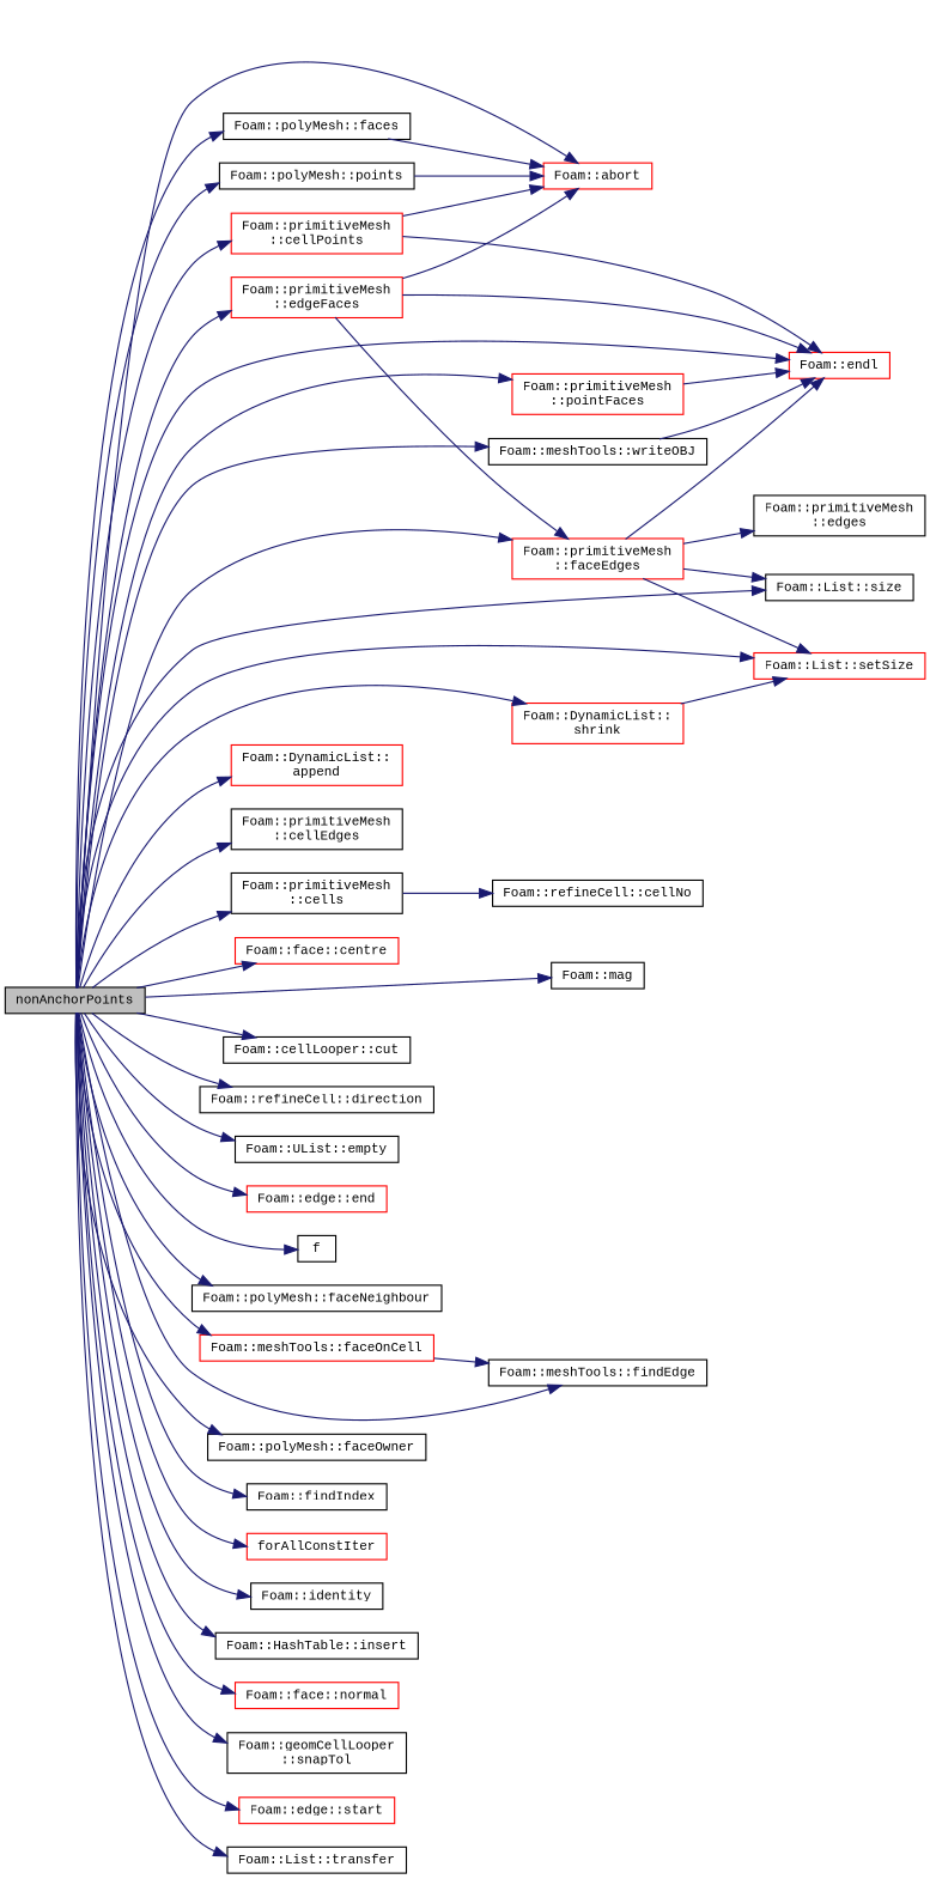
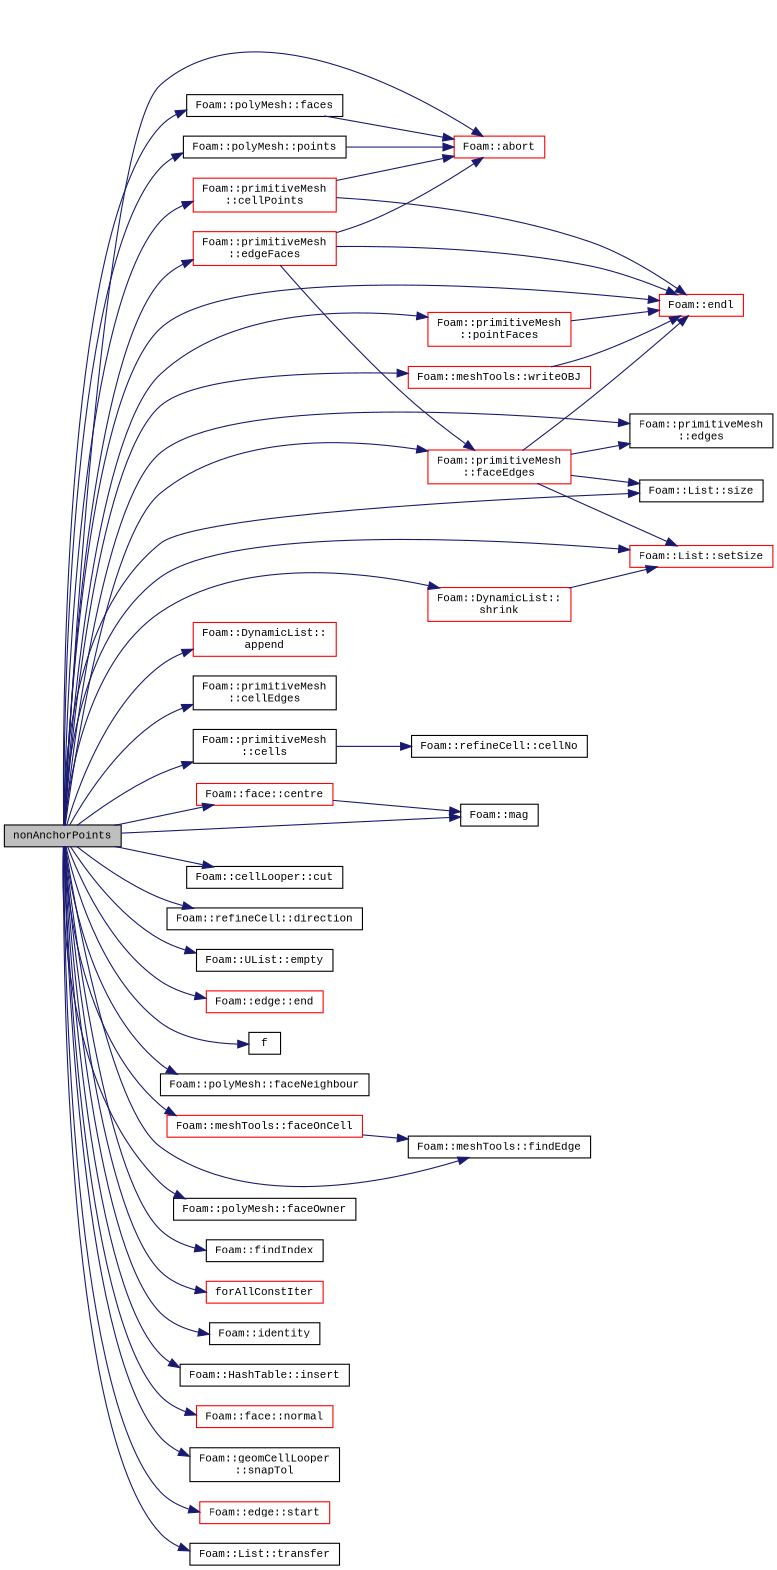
  digraph {
    fontname="Liberation Mono"
    rankdir=LR
    node [color=black fontname="Liberation Mono" fontsize=10 shape=record]
    edge [color=midnightblue fontname="Liberation Mono" fontsize=10 labelfontname=Helvetica labelfontsize=10 style=solid]
    n1 [fillcolor=grey75 fontcolor=black height=0.2 label=nonAnchorPoints style=filled width=0.4]
    n2 [color=red height=0.2 label="Foam::abort" width=0.4]
    n3 [color=red height=0.2 label="Foam::DynamicList::\lappend" width=0.4]
    n4 [height=0.2 label="Foam::primitiveMesh\l::cellEdges" width=0.4]
    n5 [color=red height=0.2 label="Foam::primitiveMesh\l::cellPoints" width=0.4]
    n6 [color=red height=0.2 label="Foam::endl" width=0.4]
    n7 [height=0.2 label="Foam::primitiveMesh\l::cells" width=0.4]
    n8 [color=red height=0.2 label="Foam::face::centre" width=0.4]
    n9 [height=0.2 label="Foam::mag" width=0.4]
    n10 [height=0.2 label="Foam::cellLooper::cut" width=0.4]
    n11 [height=0.2 label="Foam::refineCell::direction" width=0.4]
    n12 [color=red height=0.2 label="Foam::primitiveMesh\l::edgeFaces" width=0.4]
    n13 [color=red height=0.2 label="Foam::primitiveMesh\l::faceEdges" width=0.4]
    n14 [height=0.2 label="Foam::primitiveMesh\l::edges" width=0.4]
    n15 [height=0.2 label="Foam::List::size" width=0.4]
    n16 [color=red height=0.2 label="Foam::List::setSize" width=0.4]
    n17 [height=0.2 label="Foam::UList::empty" width=0.4]
    n18 [color=red height=0.2 label="Foam::edge::end" width=0.4]
    n19 [height=0.2 label=f width=0.4]
    n20 [height=0.2 label="Foam::polyMesh::faceNeighbour" width=0.4]
    n21 [color=red height=0.2 label="Foam::meshTools::faceOnCell" width=0.4]
    n22 [height=0.2 label="Foam::meshTools::findEdge" width=0.4]
    n23 [height=0.2 label="Foam::polyMesh::faceOwner" width=0.4]
    n24 [height=0.2 label="Foam::polyMesh::faces" width=0.4]
    n25 [height=0.2 label="Foam::findIndex" width=0.4]
    n26 [color=red height=0.2 label=forAllConstIter width=0.4]
    n27 [height=0.2 label="Foam::identity" width=0.4]
    n28 [height=0.2 label="Foam::HashTable::insert" width=0.4]
    n29 [color=red height=0.2 label="Foam::face::normal" width=0.4]
    n30 [color=red height=0.2 label="Foam::primitiveMesh\l::pointFaces" width=0.4]
    n31 [height=0.2 label="Foam::polyMesh::points" width=0.4]
    n32 [color=red height=0.2 label="Foam::DynamicList::\lshrink" width=0.4]
    n33 [height=0.2 label="Foam::geomCellLooper\l::snapTol" width=0.4]
    n34 [color=red height=0.2 label="Foam::edge::start" width=0.4]
    n35 [height=0.2 label="Foam::List::transfer" width=0.4]
-   n36 [height=0.2 label="Foam::meshTools::writeOBJ" width=0.4]
+   n36 [color=red height=0.2 label="Foam::meshTools::writeOBJ" width=0.4]
    n37 [height=0.2 label="Foam::refineCell::cellNo" width=0.4]
    n1 -> n2
    n1 -> n3
    n1 -> n4
    n1 -> n5
    n1 -> n6
    n1 -> n7
    n1 -> n8
    n1 -> n9
    n1 -> n10
    n1 -> n11
    n1 -> n12
    n1 -> n13
+   n1 -> n14
    n1 -> n15
    n1 -> n16
    n1 -> n17
    n1 -> n18
    n1 -> n19
    n1 -> n20
    n1 -> n21
    n1 -> n22
    n1 -> n23
    n1 -> n24
    n1 -> n25
    n1 -> n26
    n1 -> n27
    n1 -> n28
    n1 -> n29
    n1 -> n30
    n1 -> n31
    n1 -> n32
    n1 -> n33
    n1 -> n34
    n1 -> n35
    n1 -> n36
    n5 -> n2
    n5 -> n6
    n7 -> n37
+   n8 -> n9
    n12 -> n2
    n12 -> n6
    n12 -> n13
    n13 -> n6
    n13 -> n14
    n13 -> n15
    n13 -> n16
    n21 -> n22
    n24 -> n2
    n30 -> n6
    n31 -> n2
    n32 -> n16
    n36 -> n6
  }
